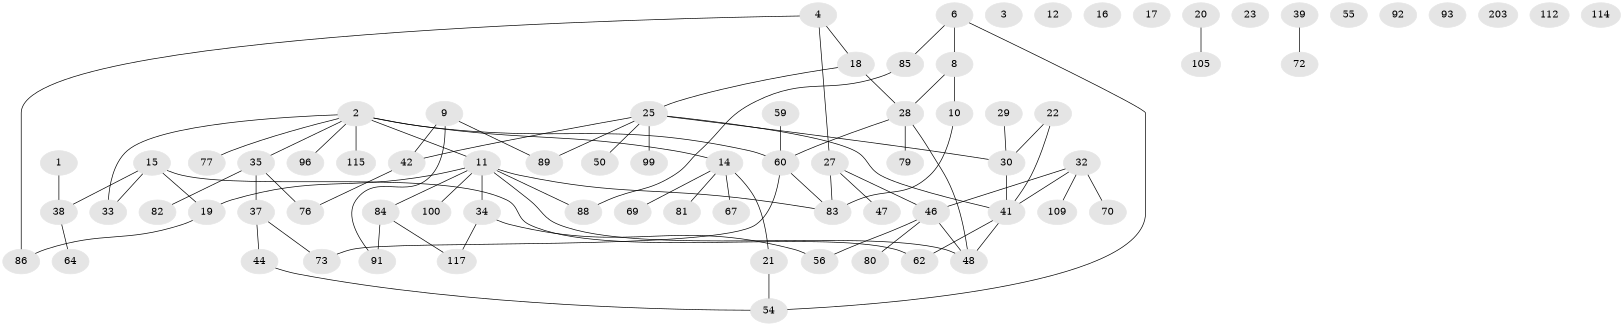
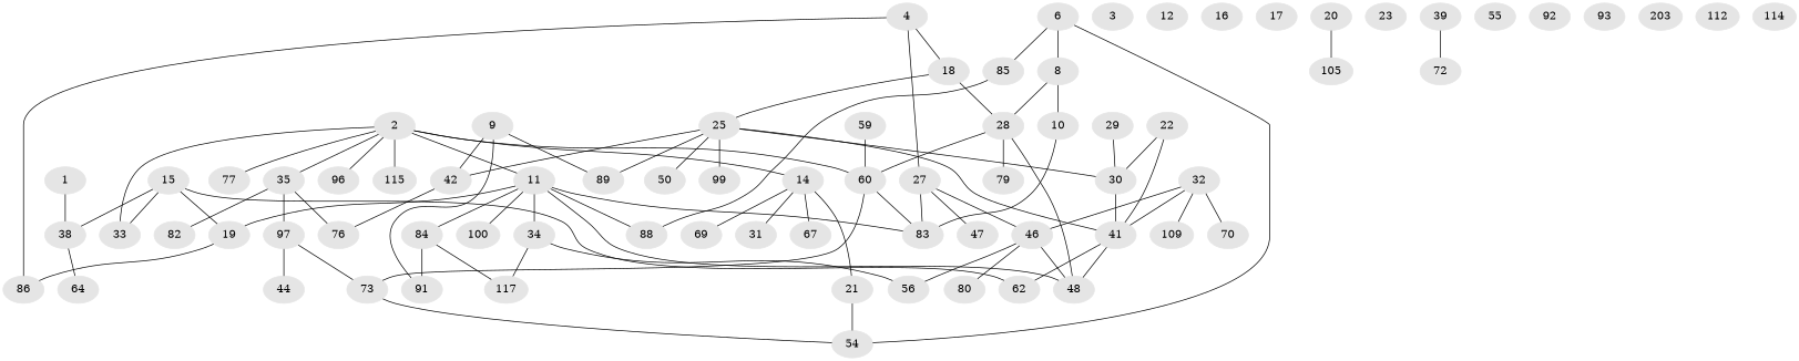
  graph {
    node [color=gray90 style=filled]
    38 [super="+71"]
    1
    64 [super="+68"]
    2 [super="+57"]
    11 [super="+111"]
    14 [super="+51"]
    33
    35 [super="+45"]
    60 [super="+113"]
    77
    96 [super="+108"]
    115
    34 [super="+36"]
    100
    83 [super="+116"]
    19 [super="+26"]
    48 [super="+101"]
    84
    88
    21 [super="+63"]
    67
    69 [super="+95"]
-   81
-   37 [super="+40"]
+   81 [label=31]
+   37 [super="+40" label=97]
    76 [super="+107"]
    82
    73
    3
    18 [super="+49"]
    28 [super="+94"]
    25 [super="+98"]
    4
    27 [super="+66"]
    86
    46 [super="+52"]
    47 [super="+78"]
    56 [super="+104"]
    117
    6 [super="+61"]
    8 [super="+58"]
    54 [super="+97"]
    85
    10
    79
    9 [super="+50"]
    42
    89
    91 [super="+102"]
    12
    30 [super="+74"]
    29
    41 [super="+43"]
    62
    15 [super="+90"]
    16
    17 [super="+106"]
    n57 [label=50]
    99
    20
    105
    22
    23 [super="+31"]
    44
    80
    32 [super="+110"]
    70
    109
    39
    72
    55
    59
    92
    93
    n74 [label=203]
    112
    114
    38 -- 64
    1 -- 38
    2 -- 11
    2 -- 14
    2 -- 33
    2 -- 35
    2 -- 60 [weight=2]
    2 -- 77
    2 -- 96
    2 -- 115
    11 -- 34 [weight=2]
    11 -- 100
    11 -- 83
    11 -- 19
    11 -- 48
    11 -- 84
    11 -- 88
    14 -- 21
    14 -- 67
    14 -- 69
    14 -- 81
    35 -- 37
    35 -- 76
    35 -- 82
    60 -- 83
    60 -- 73
    34 -- 56
    34 -- 117
    19 -- 86
    84 -- 117
    84 -- 91
    21 -- 54
    37 -- 73
    37 -- 44
    18 -- 28
    18 -- 25
    28 -- 60
    28 -- 48
    28 -- 79
    25 -- 42
    25 -- 89
    25 -- 30
    25 -- 41
    25 -- n57
    25 -- 99
    4 -- 18
    4 -- 27
    4 -- 86
    27 -- 83
    27 -- 46
    27 -- 47
    46 -- 48
    46 -- 56
    46 -- 80
    6 -- 8
    6 -- 54
    6 -- 85
    8 -- 28
    8 -- 10
    85 -- 88
    10 -- 83
    9 -- 42
    9 -- 89
    9 -- 91
    42 -- 76
    30 -- 41
    29 -- 30
    41 -- 48
    41 -- 62
    15 -- 38
    15 -- 33
    15 -- 19
    15 -- 62
    20 -- 105
    22 -- 30
    22 -- 41
-   44 -- 54
+   73 -- 54
    32 -- 46
    32 -- 41
    32 -- 70
    32 -- 109
    39 -- 72
    59 -- 60
  }
